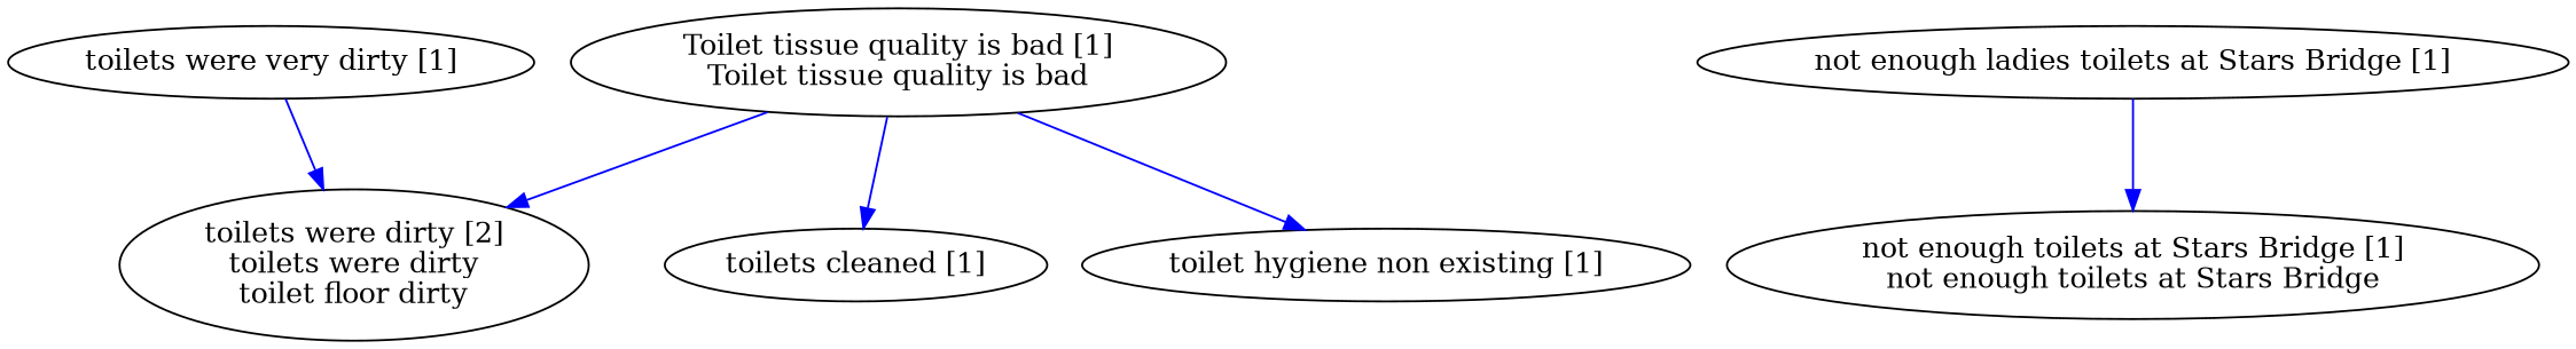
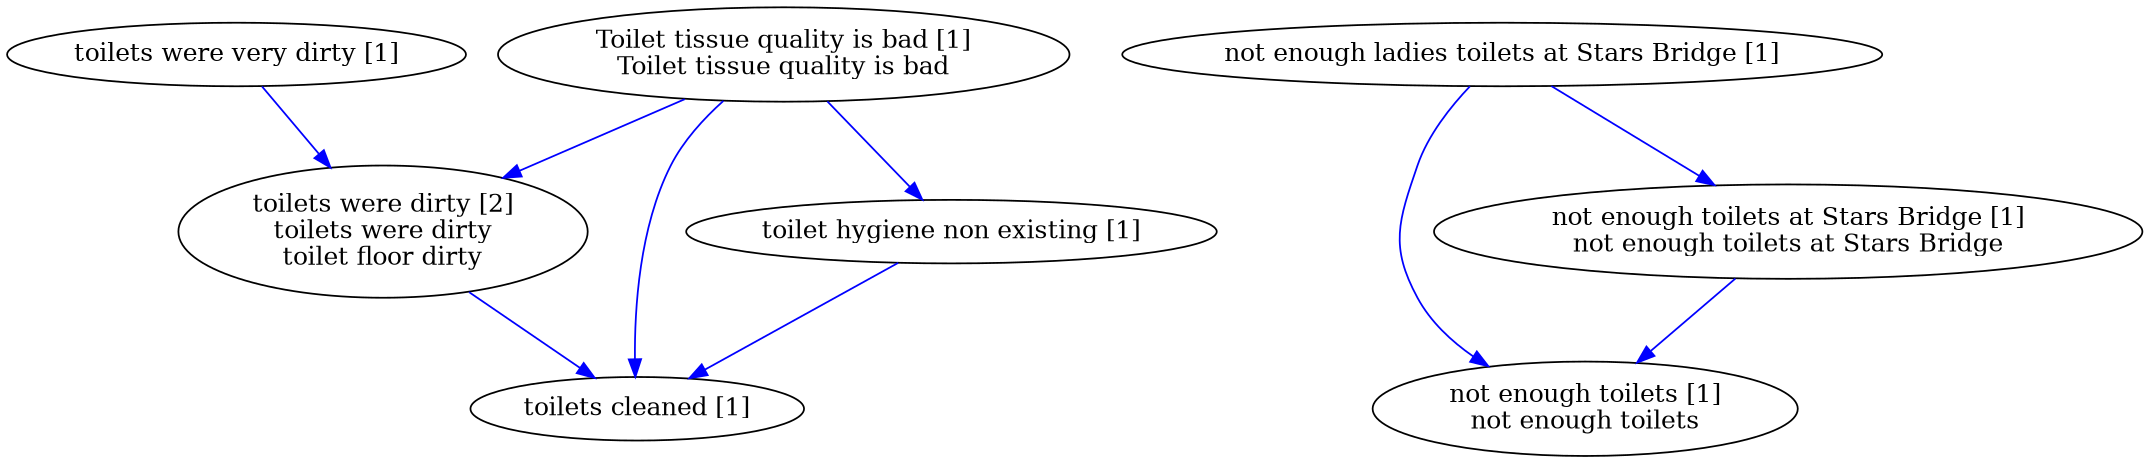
  digraph {
    edge [color=blue]
    "toilets were dirty [2]\ntoilets were dirty\ntoilet floor dirty"
    "toilets cleaned [1]"
    "Toilet tissue quality is bad [1]\nToilet tissue quality is bad"
    "toilet hygiene non existing [1]"
    "toilets were very dirty [1]"
    "not enough ladies toilets at Stars Bridge [1]"
+   "not enough toilets [1]\nnot enough toilets"
    "not enough toilets at Stars Bridge [1]\nnot enough toilets at Stars Bridge"
+   "toilets were dirty [2]\ntoilets were dirty\ntoilet floor dirty" -> "toilets cleaned [1]"
    "Toilet tissue quality is bad [1]\nToilet tissue quality is bad" -> "toilets were dirty [2]\ntoilets were dirty\ntoilet floor dirty"
    "Toilet tissue quality is bad [1]\nToilet tissue quality is bad" -> "toilets cleaned [1]"
    "Toilet tissue quality is bad [1]\nToilet tissue quality is bad" -> "toilet hygiene non existing [1]"
+   "toilet hygiene non existing [1]" -> "toilets cleaned [1]"
    "toilets were very dirty [1]" -> "toilets were dirty [2]\ntoilets were dirty\ntoilet floor dirty"
+   "not enough ladies toilets at Stars Bridge [1]" -> "not enough toilets [1]\nnot enough toilets"
    "not enough ladies toilets at Stars Bridge [1]" -> "not enough toilets at Stars Bridge [1]\nnot enough toilets at Stars Bridge"
+   "not enough toilets at Stars Bridge [1]\nnot enough toilets at Stars Bridge" -> "not enough toilets [1]\nnot enough toilets"
  }
